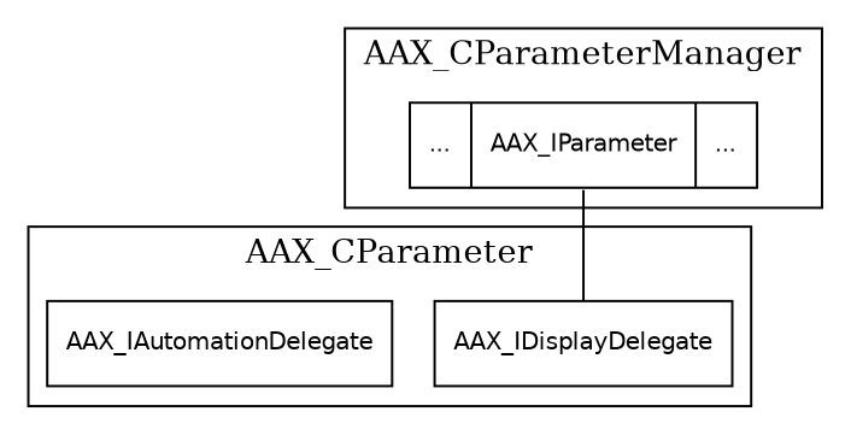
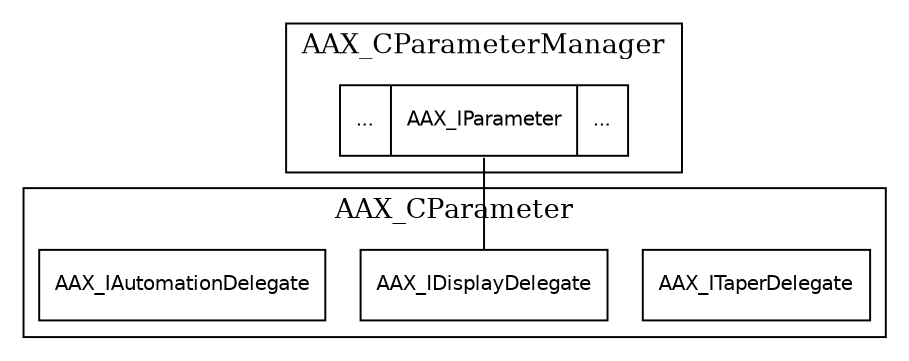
  digraph {
    compound=true
    node [fontname=Helvetica fontsize=10 shape=record]
+   n1 [label=AAX_ITaperDelegate]
    n2 [label=AAX_IDisplayDelegate]
    n3 [label=AAX_IAutomationDelegate]
    n4 [label="<f0>...|<f1>AAX_IParameter|<f2>..."]
    subgraph cluster_1 {
      label=AAX_CParameter
+     n1
      n2
      n3
    }
    subgraph cluster_2 {
      label=AAX_CParameterManager
      n4
    }
    n4 -> n2 [arrowhead=none tailport=f1]
  }
